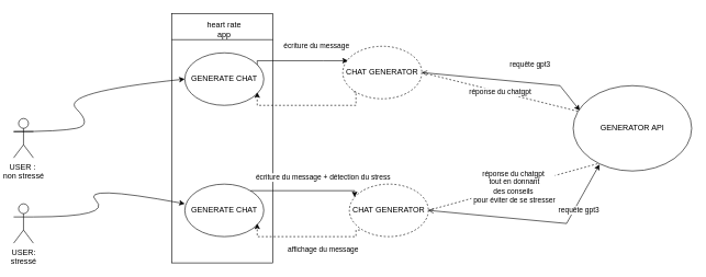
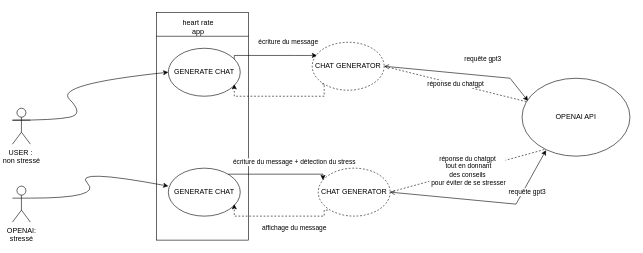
  <mxCell id="0" />
  <mxCell id="1" parent="0" />
  <mxCell id="2" value="USER :&amp;nbsp;&lt;br&gt;non stressé" style="shape=umlActor;verticalLabelPosition=bottom;verticalAlign=top;html=1;outlineConnect=0;" parent="1" vertex="1"><mxGeometry x="20" y="180" width="30" height="60" as="geometry" /></mxCell>
  <mxCell id="3" value="écriture du message" style="edgeStyle=orthogonalEdgeStyle;rounded=0;orthogonalLoop=1;jettySize=auto;html=1;exitX=1;exitY=0;exitDx=0;exitDy=0;entryX=0.067;entryY=0.275;entryDx=0;entryDy=0;entryPerimeter=0;" parent="1" source="4" target="8" edge="1"><mxGeometry x="0.472" y="22" relative="1" as="geometry"><mxPoint x="590" y="100" as="targetPoint" /><Array as="points"><mxPoint x="382" y="110" /><mxPoint x="390" y="110" /><mxPoint x="390" y="92" /><mxPoint x="490" y="92" /><mxPoint x="490" y="92" /></Array><mxPoint as="offset" /></mxGeometry></mxCell>
  <mxCell id="4" value="GENERATE CHAT" style="ellipse;whiteSpace=wrap;html=1;gradientColor=none;" parent="1" vertex="1"><mxGeometry x="280" y="80" width="120" height="80" as="geometry" /></mxCell>
  <mxCell id="5" value="" style="curved=1;endArrow=classic;html=1;rounded=0;entryX=0;entryY=0.5;entryDx=0;entryDy=0;" parent="1" target="4" edge="1"><mxGeometry width="50" height="50" relative="1" as="geometry"><mxPoint x="20" y="200" as="sourcePoint" /><mxPoint x="270" y="120" as="targetPoint" /><Array as="points"><mxPoint x="90" y="200" /><mxPoint x="140" y="190" /><mxPoint x="90" y="140" /></Array></mxGeometry></mxCell>
  <mxCell id="6" value="" style="rounded=0;whiteSpace=wrap;html=1;fillColor=none;" parent="1" vertex="1"><mxGeometry x="260" y="20" width="154" height="380" as="geometry" /></mxCell>
  <mxCell id="7" style="edgeStyle=orthogonalEdgeStyle;rounded=0;orthogonalLoop=1;jettySize=auto;html=1;exitX=0.5;exitY=1;exitDx=0;exitDy=0;" parent="1" source="6" target="6" edge="1"><mxGeometry relative="1" as="geometry" /></mxCell>
  <mxCell id="8" value="CHAT GENERATOR" style="ellipse;whiteSpace=wrap;html=1;gradientColor=none;dashed=1;" parent="1" vertex="1"><mxGeometry x="520" y="70" width="120" height="80" as="geometry" /></mxCell>
  <mxCell id="9" style="edgeStyle=orthogonalEdgeStyle;orthogonalLoop=1;jettySize=auto;html=1;exitX=0;exitY=1;exitDx=0;exitDy=0;entryX=0.067;entryY=0.275;entryDx=0;entryDy=0;entryPerimeter=0;rounded=0;strokeColor=default;dashed=1;" parent="1" source="8" edge="1"><mxGeometry relative="1" as="geometry"><mxPoint x="390" y="140" as="targetPoint" /><mxPoint x="496" y="150" as="sourcePoint" /><Array as="points"><mxPoint x="538" y="140" /><mxPoint x="540" y="140" /><mxPoint x="540" y="160" /><mxPoint x="390" y="160" /></Array></mxGeometry></mxCell>
  <mxCell id="10" value="requête gpt3&amp;nbsp;" style="endArrow=classic;startArrow=open;html=1;rounded=0;entryX=0.056;entryY=0.292;entryDx=0;entryDy=0;entryPerimeter=0;startFill=0;" parent="1" target="12" edge="1"><mxGeometry x="0.266" y="29" width="50" height="50" relative="1" as="geometry"><mxPoint x="640" y="110" as="sourcePoint" /><mxPoint x="900" y="110" as="targetPoint" /><Array as="points"><mxPoint x="850" y="130" /></Array><mxPoint as="offset" /></mxGeometry></mxCell>
  <mxCell id="11" value="réponse du chatgpt" style="rounded=0;orthogonalLoop=1;jettySize=auto;html=1;dashed=1;endArrow=none;endFill=0;exitX=0.039;exitY=0.3;exitDx=0;exitDy=0;exitPerimeter=0;entryX=1;entryY=0.5;entryDx=0;entryDy=0;" parent="1" source="12" target="8" edge="1"><mxGeometry relative="1" as="geometry"><mxPoint x="640" y="90" as="targetPoint" /><mxPoint x="880" y="210" as="sourcePoint" /></mxGeometry></mxCell>
- <mxCell id="12" value="GENERATOR API" style="ellipse;whiteSpace=wrap;html=1;gradientColor=none;" parent="1" vertex="1"><mxGeometry x="870" y="130" width="180" height="130" as="geometry" /></mxCell>
- <mxCell id="13" value="USER:&lt;br&gt;stressé" style="shape=umlActor;verticalLabelPosition=bottom;verticalAlign=top;html=1;outlineConnect=0;" parent="1" vertex="1"><mxGeometry x="20" y="310" width="30" height="60" as="geometry" /></mxCell>
+ <mxCell id="12" value="OPENAI API" style="ellipse;whiteSpace=wrap;html=1;gradientColor=none;" parent="1" vertex="1"><mxGeometry x="870" y="130" width="180" height="130" as="geometry" /></mxCell>
+ <mxCell id="13" value="OPENAI:&lt;br&gt;stressé" style="shape=umlActor;verticalLabelPosition=bottom;verticalAlign=top;html=1;outlineConnect=0;" parent="1" vertex="1"><mxGeometry x="20" y="310" width="30" height="60" as="geometry" /></mxCell>
  <mxCell id="14" value="" style="curved=1;endArrow=classic;html=1;rounded=0;exitX=1;exitY=0.333;exitDx=0;exitDy=0;exitPerimeter=0;" parent="1" source="13" edge="1"><mxGeometry width="50" height="50" relative="1" as="geometry"><mxPoint x="120" y="330" as="sourcePoint" /><mxPoint x="280" y="310" as="targetPoint" /><Array as="points"><mxPoint x="170" y="330" /><mxPoint x="120" y="280" /></Array></mxGeometry></mxCell>
  <mxCell id="15" value="GENERATE CHAT" style="ellipse;whiteSpace=wrap;html=1;gradientColor=none;" parent="1" vertex="1"><mxGeometry x="280" y="280" width="120" height="80" as="geometry" /></mxCell>
  <mxCell id="16" value="écriture du message + détection du stress" style="edgeStyle=orthogonalEdgeStyle;rounded=0;orthogonalLoop=1;jettySize=auto;html=1;exitX=1;exitY=0;exitDx=0;exitDy=0;" parent="1" edge="1"><mxGeometry x="0.309" y="20" relative="1" as="geometry"><mxPoint x="538" y="300" as="targetPoint" /><mxPoint x="380" y="290" as="sourcePoint" /><Array as="points"><mxPoint x="538" y="290" /><mxPoint x="538" y="300" /></Array><mxPoint as="offset" /></mxGeometry></mxCell>
  <mxCell id="17" value="CHAT GENERATOR" style="ellipse;whiteSpace=wrap;html=1;gradientColor=none;dashed=1;" parent="1" vertex="1"><mxGeometry x="530" y="280" width="120" height="80" as="geometry" /></mxCell>
  <mxCell id="18" value="affichage du message" style="edgeStyle=orthogonalEdgeStyle;orthogonalLoop=1;jettySize=auto;html=1;exitX=1;exitY=0;exitDx=0;exitDy=0;rounded=0;strokeColor=default;dashed=1;" parent="1" edge="1"><mxGeometry x="-0.29" y="20" relative="1" as="geometry"><mxPoint x="390" y="340" as="targetPoint" /><mxPoint x="546" y="350" as="sourcePoint" /><Array as="points"><mxPoint x="540" y="350" /><mxPoint x="540" y="360" /><mxPoint x="390" y="360" /><mxPoint x="390" y="340" /></Array><mxPoint as="offset" /></mxGeometry></mxCell>
  <mxCell id="19" value="requête gpt3&amp;nbsp;" style="endArrow=classic;startArrow=open;html=1;rounded=0;startFill=0;" parent="1" edge="1"><mxGeometry x="0.517" y="-8" width="50" height="50" relative="1" as="geometry"><mxPoint x="650" y="320" as="sourcePoint" /><mxPoint x="910" y="250" as="targetPoint" /><Array as="points"><mxPoint x="860" y="340" /></Array><mxPoint as="offset" /></mxGeometry></mxCell>
  <mxCell id="20" value="réponse du chatgpt&lt;br&gt;&amp;nbsp;tout en donnant &lt;br&gt;des conseils&lt;br&gt;&amp;nbsp;pour éviter de se stresser" style="rounded=0;orthogonalLoop=1;jettySize=auto;html=1;dashed=1;endArrow=none;endFill=0;exitX=0.039;exitY=0.3;exitDx=0;exitDy=0;exitPerimeter=0;" parent="1" edge="1"><mxGeometry relative="1" as="geometry"><mxPoint x="650" y="320" as="targetPoint" /><mxPoint x="907" y="249" as="sourcePoint" /></mxGeometry></mxCell>
- <mxCell id="21" value="heart rate app" style="text;strokeColor=none;align=center;fillColor=none;html=1;verticalAlign=middle;whiteSpace=wrap;rounded=0;" vertex="1" parent="1"><mxGeometry x="310" y="30" width="60" height="30" as="geometry" /></mxCell>
+ <mxCell id="21" value="heart rate app" style="text;strokeColor=none;align=center;fillColor=none;html=1;verticalAlign=middle;whiteSpace=wrap;rounded=0;" vertex="1" parent="1"><mxGeometry x="300" y="30" width="60" height="30" as="geometry" /></mxCell>
  <mxCell id="22" value="" style="endArrow=none;html=1;rounded=0;" edge="1" parent="1"><mxGeometry width="50" height="50" relative="1" as="geometry"><mxPoint x="260" y="60" as="sourcePoint" /><mxPoint x="414" y="60" as="targetPoint" /></mxGeometry></mxCell>
